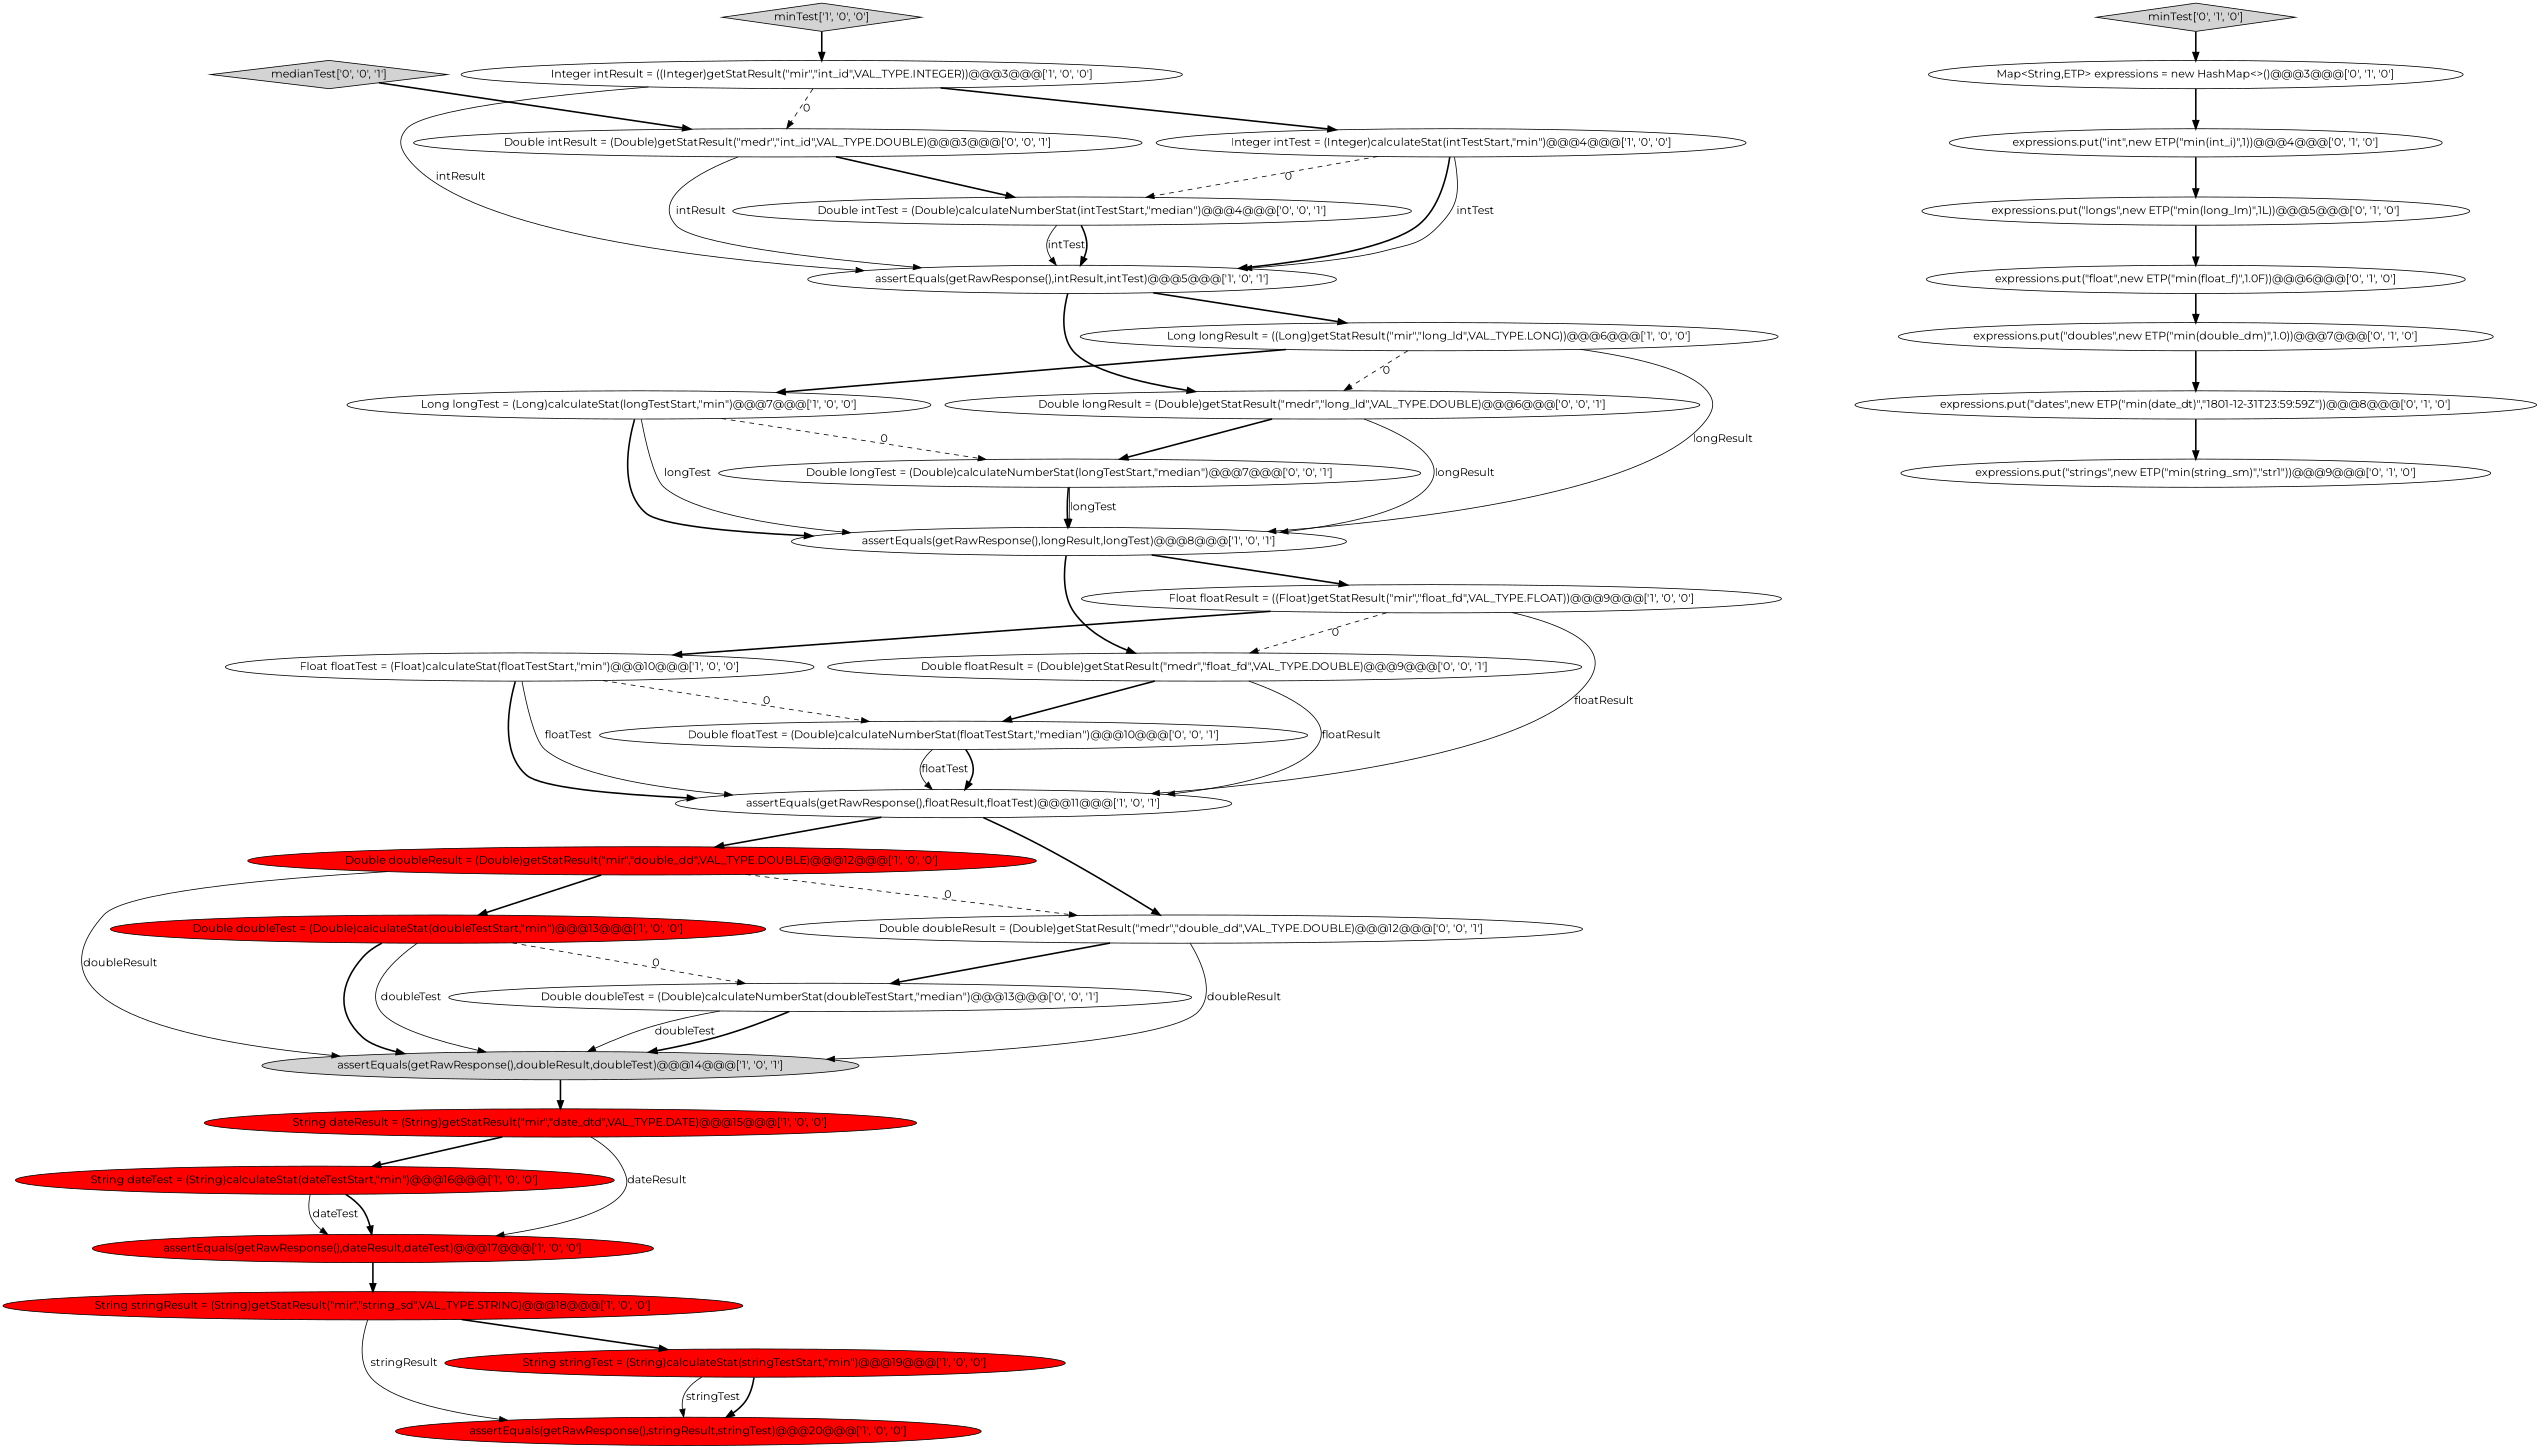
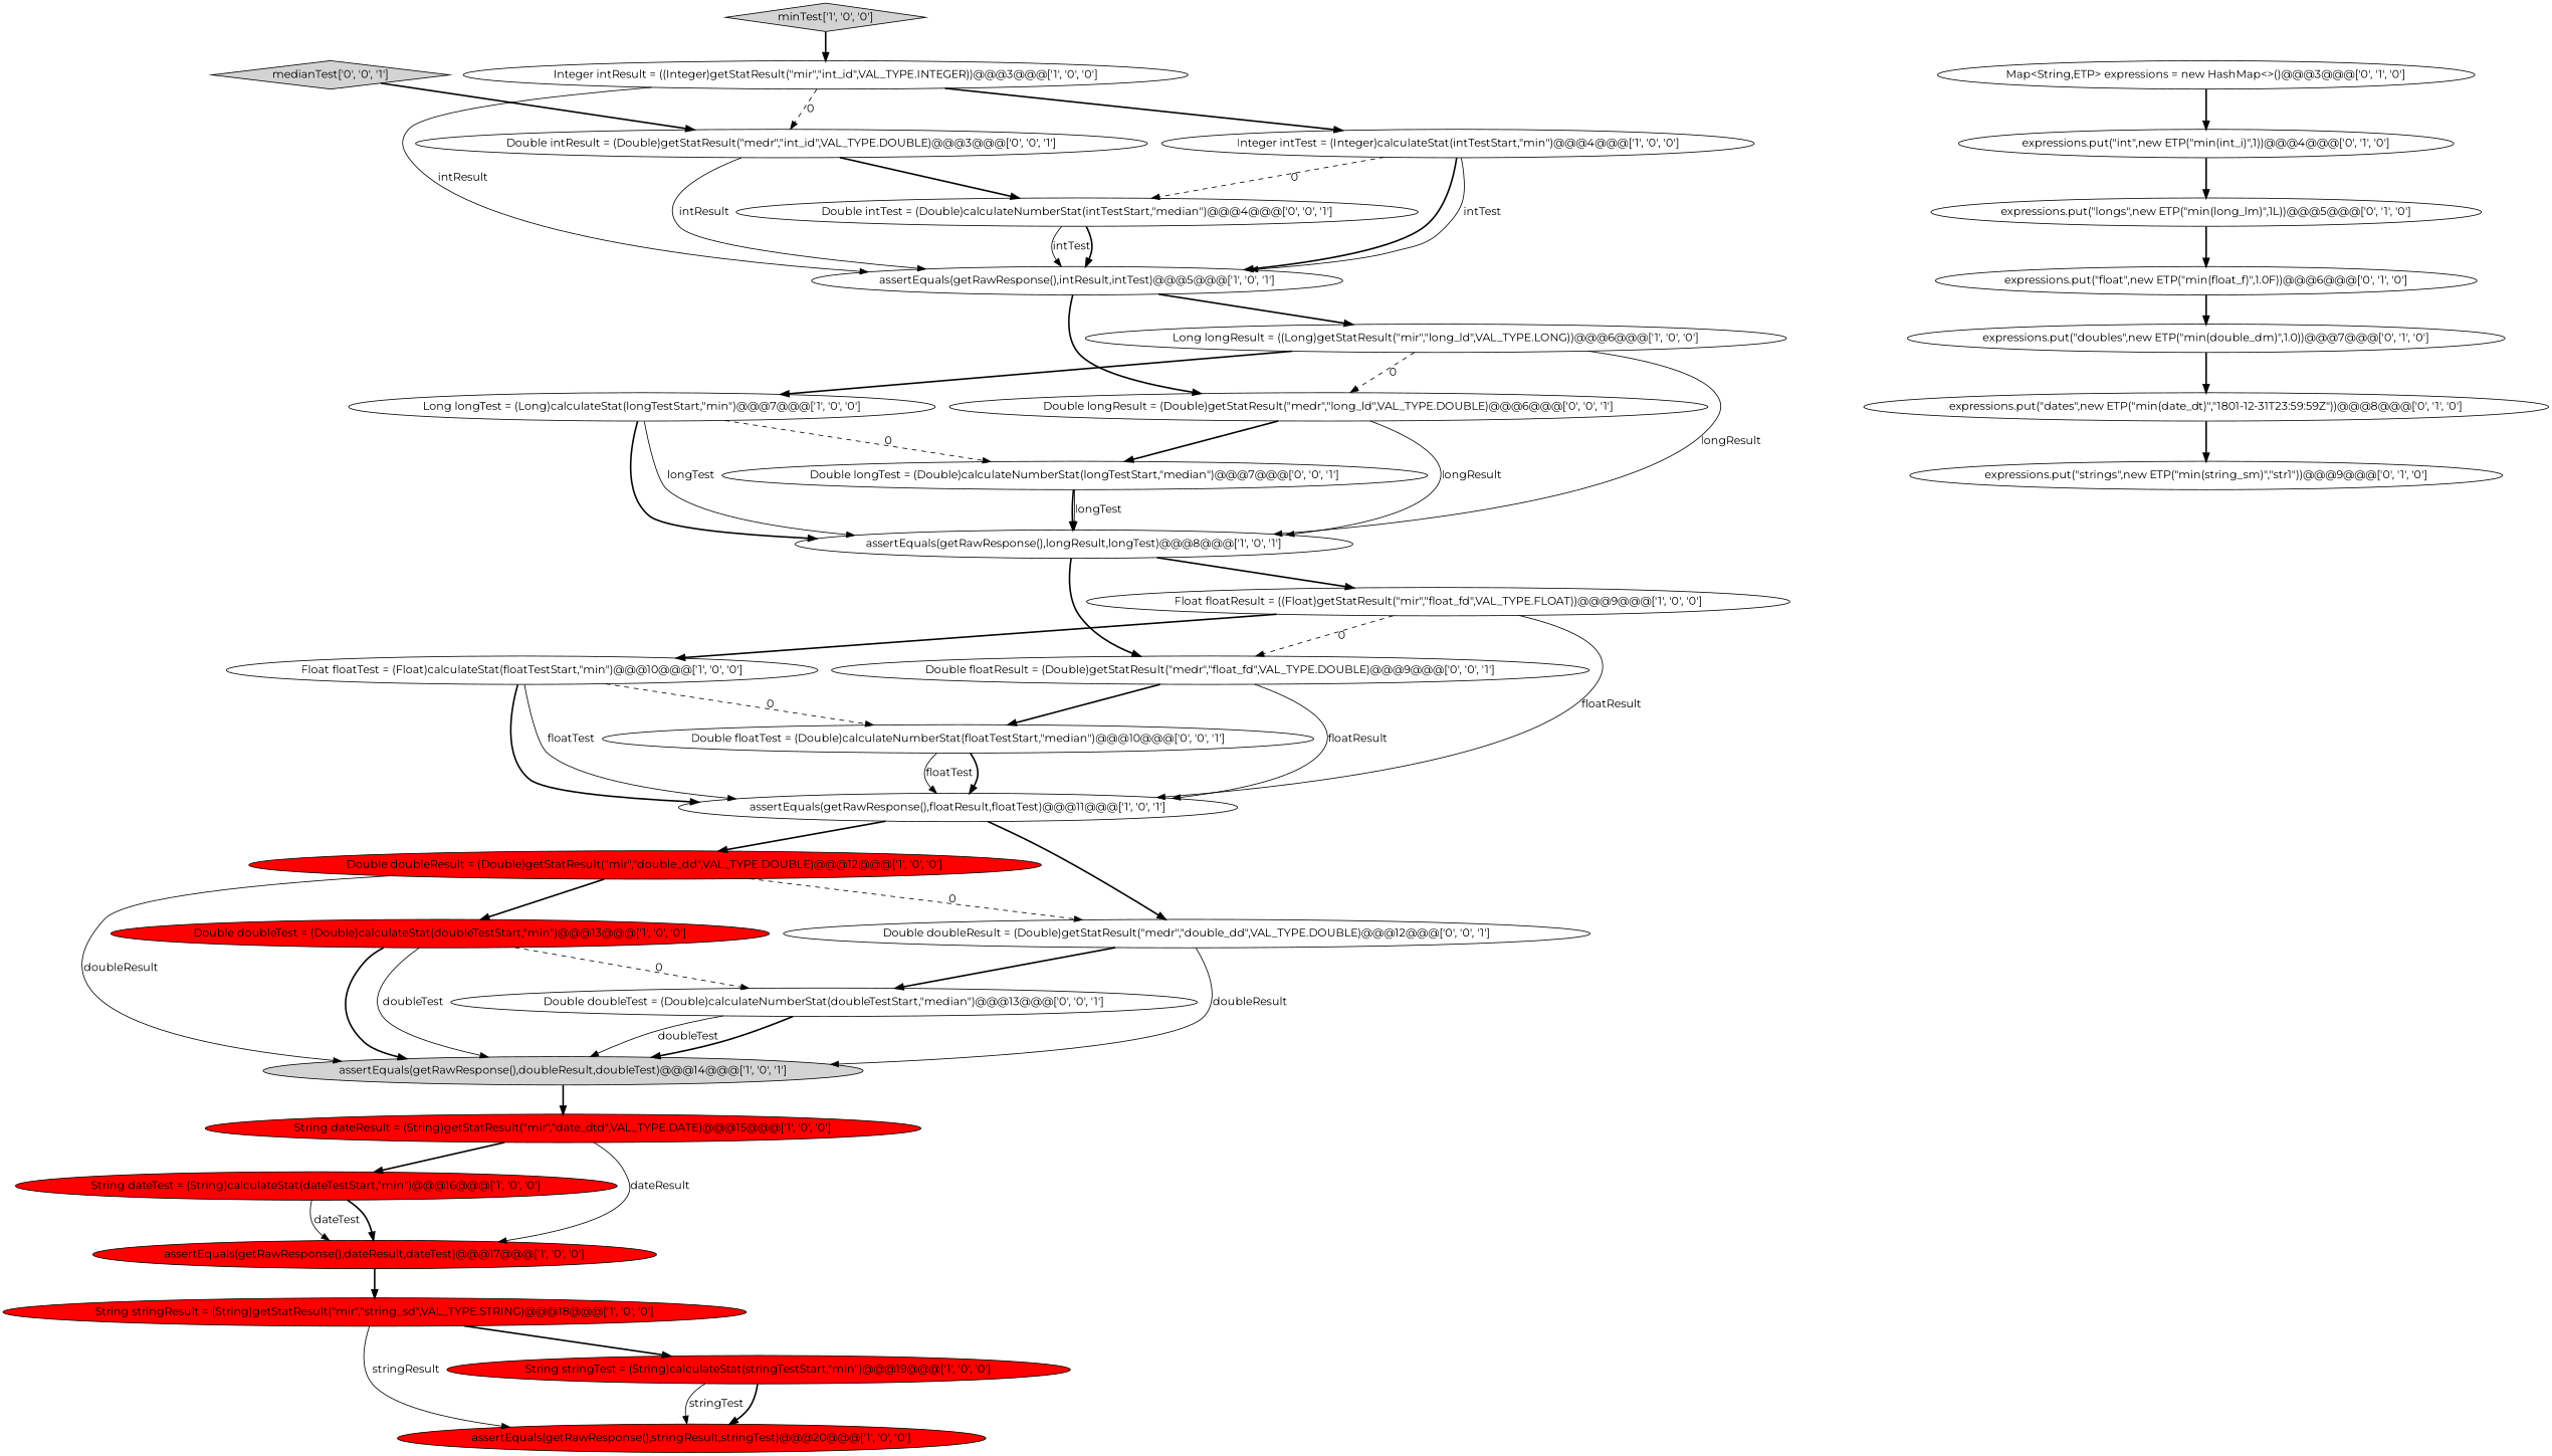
  digraph {
    fontname=Montserrat
    node [fillcolor=white fontname=Montserrat shape=ellipse style=filled]
    edge [fontname=Montserrat style=bold]
    n1 [label="Double floatTest = (Double)calculateNumberStat(floatTestStart,\"median\")@@@10@@@['0', '0', '1']"]
    n2 [label="assertEquals(getRawResponse(),floatResult,floatTest)@@@11@@@['1', '0', '1']"]
    n3 [fillcolor=red label="Double doubleResult = (Double)getStatResult(\"mir\",\"double_dd\",VAL_TYPE.DOUBLE)@@@12@@@['1', '0', '0']"]
    n4 [label="Double doubleResult = (Double)getStatResult(\"medr\",\"double_dd\",VAL_TYPE.DOUBLE)@@@12@@@['0', '0', '1']"]
    n5 [fillcolor=red label="String dateTest = (String)calculateStat(dateTestStart,\"min\")@@@16@@@['1', '0', '0']"]
    n6 [fillcolor=red label="assertEquals(getRawResponse(),dateResult,dateTest)@@@17@@@['1', '0', '0']"]
    n7 [fillcolor=red label="String stringResult = (String)getStatResult(\"mir\",\"string_sd\",VAL_TYPE.STRING)@@@18@@@['1', '0', '0']"]
    n8 [label="Long longTest = (Long)calculateStat(longTestStart,\"min\")@@@7@@@['1', '0', '0']"]
    n9 [label="Double longTest = (Double)calculateNumberStat(longTestStart,\"median\")@@@7@@@['0', '0', '1']"]
    n10 [label="assertEquals(getRawResponse(),longResult,longTest)@@@8@@@['1', '0', '1']"]
    n11 [label="Float floatResult = ((Float)getStatResult(\"mir\",\"float_fd\",VAL_TYPE.FLOAT))@@@9@@@['1', '0', '0']"]
    n12 [label="Double floatResult = (Double)getStatResult(\"medr\",\"float_fd\",VAL_TYPE.DOUBLE)@@@9@@@['0', '0', '1']"]
    n13 [fillcolor=red label="String dateResult = (String)getStatResult(\"mir\",\"date_dtd\",VAL_TYPE.DATE)@@@15@@@['1', '0', '0']"]
    n14 [label="Double doubleTest = (Double)calculateNumberStat(doubleTestStart,\"median\")@@@13@@@['0', '0', '1']"]
    n15 [fillcolor=lightgray label="assertEquals(getRawResponse(),doubleResult,doubleTest)@@@14@@@['1', '0', '1']"]
    n16 [fillcolor=lightgray label="minTest['1', '0', '0']" shape=diamond]
    n17 [label="Integer intResult = ((Integer)getStatResult(\"mir\",\"int_id\",VAL_TYPE.INTEGER))@@@3@@@['1', '0', '0']"]
    n18 [label="assertEquals(getRawResponse(),intResult,intTest)@@@5@@@['1', '0', '1']"]
    n19 [label="Integer intTest = (Integer)calculateStat(intTestStart,\"min\")@@@4@@@['1', '0', '0']"]
    n20 [label="Double intResult = (Double)getStatResult(\"medr\",\"int_id\",VAL_TYPE.DOUBLE)@@@3@@@['0', '0', '1']"]
    n21 [fillcolor=red label="Double doubleTest = (Double)calculateStat(doubleTestStart,\"min\")@@@13@@@['1', '0', '0']"]
    n22 [label="Double longResult = (Double)getStatResult(\"medr\",\"long_ld\",VAL_TYPE.DOUBLE)@@@6@@@['0', '0', '1']"]
    n23 [label="Long longResult = ((Long)getStatResult(\"mir\",\"long_ld\",VAL_TYPE.LONG))@@@6@@@['1', '0', '0']"]
    n24 [label="Double intTest = (Double)calculateNumberStat(intTestStart,\"median\")@@@4@@@['0', '0', '1']"]
    n25 [label="expressions.put(\"strings\",new ETP(\"min(string_sm)\",\"str1\"))@@@9@@@['0', '1', '0']"]
    n26 [label="expressions.put(\"dates\",new ETP(\"min(date_dt)\",\"1801-12-31T23:59:59Z\"))@@@8@@@['0', '1', '0']"]
    n27 [label="Map<String,ETP> expressions = new HashMap<>()@@@3@@@['0', '1', '0']"]
    n28 [label="expressions.put(\"int\",new ETP(\"min(int_i)\",1))@@@4@@@['0', '1', '0']"]
    n29 [label="expressions.put(\"longs\",new ETP(\"min(long_lm)\",1L))@@@5@@@['0', '1', '0']"]
    n30 [label="expressions.put(\"float\",new ETP(\"min(float_f)\",1.0F))@@@6@@@['0', '1', '0']"]
    n31 [label="expressions.put(\"doubles\",new ETP(\"min(double_dm)\",1.0))@@@7@@@['0', '1', '0']"]
    n32 [fillcolor=red label="assertEquals(getRawResponse(),stringResult,stringTest)@@@20@@@['1', '0', '0']"]
    n33 [fillcolor=red label="String stringTest = (String)calculateStat(stringTestStart,\"min\")@@@19@@@['1', '0', '0']"]
    n34 [fillcolor=lightgray label="medianTest['0', '0', '1']" shape=diamond]
    n35 [label="Float floatTest = (Float)calculateStat(floatTestStart,\"min\")@@@10@@@['1', '0', '0']"]
-   n36 [fillcolor=lightgray label="minTest['0', '1', '0']" shape=diamond]
    n1 -> n2
    n1 -> n2 [label=floatTest style=solid]
    n2 -> n3
    n2 -> n4
    n3 -> n4 [label=0 style=dashed]
    n3 -> n15 [label=doubleResult style=solid]
    n3 -> n21
    n4 -> n14
    n4 -> n15 [label=doubleResult style=solid]
    n5 -> n6
    n5 -> n6 [label=dateTest style=solid]
    n6 -> n7
    n7 -> n32 [label=stringResult style=solid]
    n7 -> n33
    n8 -> n9 [label=0 style=dashed]
    n8 -> n10
    n8 -> n10 [label=longTest style=solid]
    n9 -> n10
    n9 -> n10 [label=longTest style=solid]
    n10 -> n11
    n10 -> n12
    n11 -> n2 [label=floatResult style=solid]
    n11 -> n12 [label=0 style=dashed]
    n11 -> n35
    n12 -> n1
    n12 -> n2 [label=floatResult style=solid]
    n13 -> n5
    n13 -> n6 [label=dateResult style=solid]
    n14 -> n15 [label=doubleTest style=solid]
    n14 -> n15
    n15 -> n13
    n16 -> n17
    n17 -> n18 [label=intResult style=solid]
    n17 -> n19
    n17 -> n20 [label=0 style=dashed]
    n18 -> n22
    n18 -> n23
    n19 -> n18
    n19 -> n18 [label=intTest style=solid]
    n19 -> n24 [label=0 style=dashed]
    n20 -> n18 [label=intResult style=solid]
    n20 -> n24
    n21 -> n14 [label=0 style=dashed]
    n21 -> n15
    n21 -> n15 [label=doubleTest style=solid]
    n22 -> n9
    n22 -> n10 [label=longResult style=solid]
    n23 -> n8
    n23 -> n10 [label=longResult style=solid]
    n23 -> n22 [label=0 style=dashed]
    n24 -> n18 [label=intTest style=solid]
    n24 -> n18
    n26 -> n25
    n27 -> n28
    n28 -> n29
    n29 -> n30
    n30 -> n31
    n31 -> n26
    n33 -> n32
    n33 -> n32 [label=stringTest style=solid]
    n34 -> n20
    n35 -> n1 [label=0 style=dashed]
    n35 -> n2
    n35 -> n2 [label=floatTest style=solid]
-   n36 -> n27
  }
